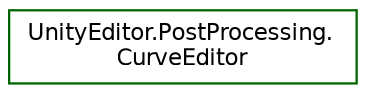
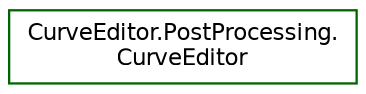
  digraph {
    rankdir=LR
-   n1 [color=darkgreen fillcolor=white fontname=Helvetica fontsize=10 height=0.2 label="UnityEditor.PostProcessing.\lCurveEditor" shape=record style=filled width=0.4]
+   n1 [color=darkgreen fillcolor=white fontname=Helvetica fontsize=10 height=0.2 label="CurveEditor.PostProcessing.\lCurveEditor" shape=record style=filled width=0.4]
  }
